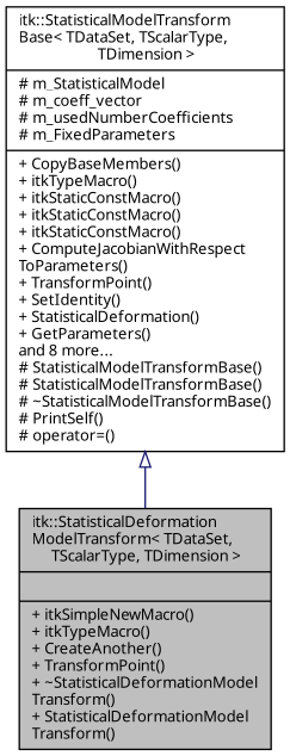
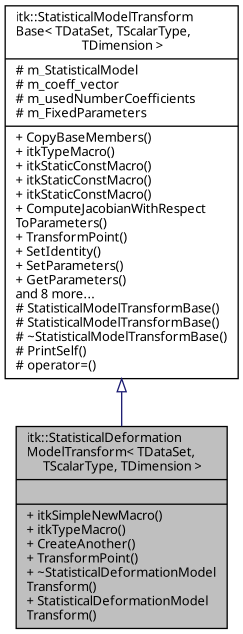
  digraph {
    node [color=black fontname="FreeSans.ttf" fontsize=10 shape=record style=filled]
    n1 [fillcolor=grey75 fontcolor=black height=0.2 label="{itk::StatisticalDeformation\lModelTransform\< TDataSet,\l TScalarType, TDimension \>\n||+ itkSimpleNewMacro()\l+ itkTypeMacro()\l+ CreateAnother()\l+ TransformPoint()\l+ ~StatisticalDeformationModel\lTransform()\l+ StatisticalDeformationModel\lTransform()\l}" width=0.4]
-   n2 [fillcolor=white height=0.2 label="{itk::StatisticalModelTransform\lBase\< TDataSet, TScalarType,\l TDimension \>\n|# m_StatisticalModel\l# m_coeff_vector\l# m_usedNumberCoefficients\l# m_FixedParameters\l|+ CopyBaseMembers()\l+ itkTypeMacro()\l+ itkStaticConstMacro()\l+ itkStaticConstMacro()\l+ itkStaticConstMacro()\l+ ComputeJacobianWithRespect\lToParameters()\l+ TransformPoint()\l+ SetIdentity()\l+ StatisticalDeformation()\l+ GetParameters()\land 8 more...\l# StatisticalModelTransformBase()\l# StatisticalModelTransformBase()\l# ~StatisticalModelTransformBase()\l# PrintSelf()\l# operator=()\l}" width=0.4]
+   n2 [fillcolor=white height=0.2 label="{itk::StatisticalModelTransform\lBase\< TDataSet, TScalarType,\l TDimension \>\n|# m_StatisticalModel\l# m_coeff_vector\l# m_usedNumberCoefficients\l# m_FixedParameters\l|+ CopyBaseMembers()\l+ itkTypeMacro()\l+ itkStaticConstMacro()\l+ itkStaticConstMacro()\l+ itkStaticConstMacro()\l+ ComputeJacobianWithRespect\lToParameters()\l+ TransformPoint()\l+ SetIdentity()\l+ SetParameters()\l+ GetParameters()\land 8 more...\l# StatisticalModelTransformBase()\l# StatisticalModelTransformBase()\l# ~StatisticalModelTransformBase()\l# PrintSelf()\l# operator=()\l}" width=0.4]
    n2 -> n1 [arrowtail=onormal color=midnightblue dir=back fontname="FreeSans.ttf" fontsize=10 labelfontname="FreeSans.ttf" labelfontsize=10 style=solid]
  }
